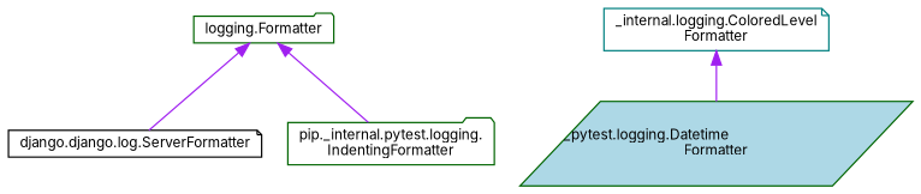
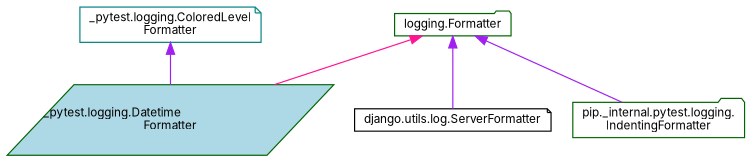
  digraph {
    fontname=Inter
    rankdir=TB
    node [color=darkgreen fillcolor=white fontname=Inter fontsize=10 shape=folder style=filled]
    edge [color=purple dir=back fontname=Inter fontsize=10 labelfontname=Helvetica labelfontsize=10 style=solid]
    n1 [height=0.2 label="logging.Formatter" width=0.4]
    n2 [fillcolor=lightblue height=0.2 label="_pytest.logging.Datetime\lFormatter" shape=parallelogram width=0.4]
-   n3 [color=black height=0.2 label="django.django.log.ServerFormatter" shape=note width=0.4]
+   n3 [color=black height=0.2 label="django.utils.log.ServerFormatter" shape=note width=0.4]
    n4 [height=0.2 label="pip._internal.pytest.logging.\lIndentingFormatter" width=0.4]
-   n5 [color=teal height=0.2 label="_internal.logging.ColoredLevel\lFormatter" shape=note width=0.4]
+   n5 [color=teal height=0.2 label="_pytest.logging.ColoredLevel\lFormatter" shape=note width=0.4]
+   n1 -> n2 [color=deeppink]
    n1 -> n3
    n1 -> n4
    n5 -> n2
  }
